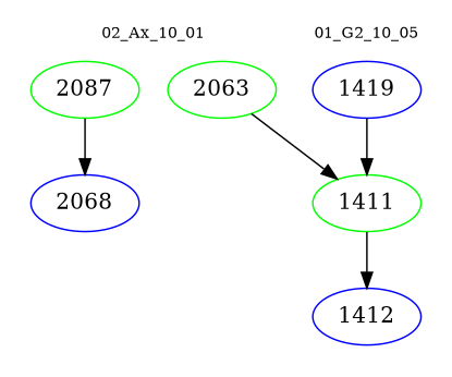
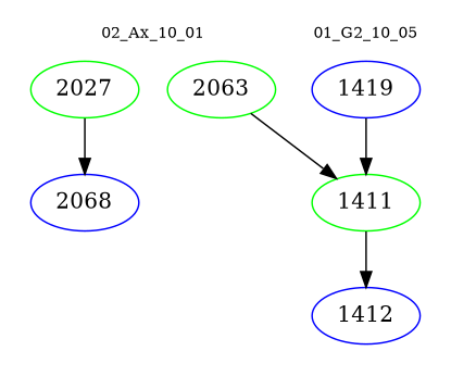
  digraph {
    node [color=green]
    edge [color=black]
    n1 [label=2063]
-   n2 [label=2087]
+   n2 [label=2027]
    n3 [color=blue label=2068]
    n4 [color=blue label=1419]
    n5 [label=1411]
    n6 [color=blue label=1412]
    subgraph cluster_1 {
      color=white
      fontsize=10
      label="02_Ax_10_01"
      n1
      n2
      n3
    }
    subgraph cluster_2 {
      color=white
      fontsize=10
      label="01_G2_10_05"
      n4
      n5
      n6
    }
    n1 -> n5
    n2 -> n3
    n4 -> n5
    n5 -> n6
  }
